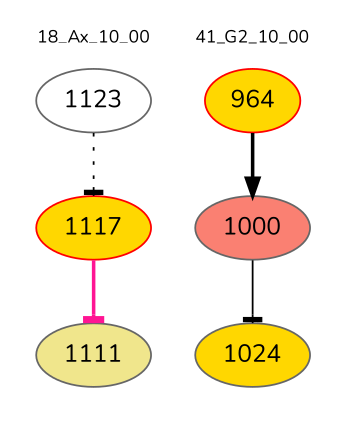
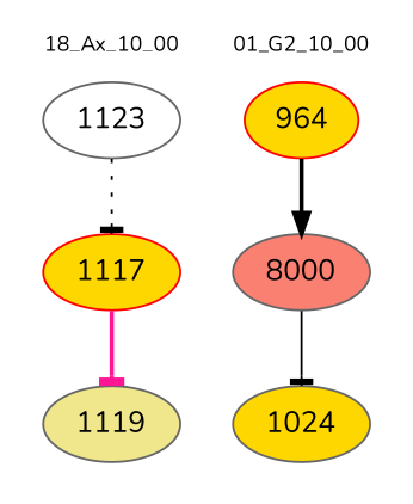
  digraph {
    fontname=Nunito
    node [color=gray40 fillcolor=gold fontname=Nunito style=filled]
    edge [arrowhead=tee color=black fontname=Nunito style=bold]
    n1 [fillcolor=white label=1123]
    n2 [color=red label=1117]
-   n3 [fillcolor=khaki label=1111]
+   n3 [fillcolor=khaki label=1119]
    n4 [color=red label=964]
-   n5 [fillcolor=salmon label=1000]
+   n5 [fillcolor=salmon label=8000]
    n6 [label=1024]
    subgraph cluster_1 {
      color=white
      fontsize=10
      label="18_Ax_10_00"
      n1
      n2
      n3
    }
    subgraph cluster_2 {
      color=white
      fontsize=10
-     label="41_G2_10_00"
+     label="01_G2_10_00"
      n4
      n5
      n6
    }
    n1 -> n2 [style=dotted]
    n2 -> n3 [color=deeppink]
    n4 -> n5 [arrowhead=normal]
    n5 -> n6 [style=solid]
  }
